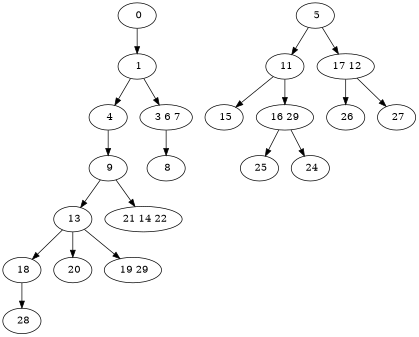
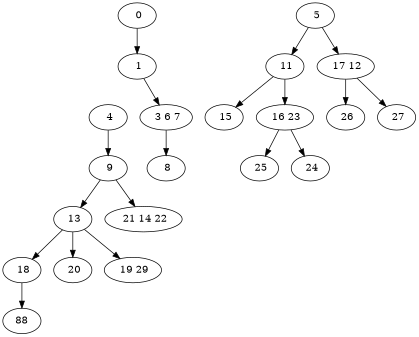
  digraph {
    " 0"
    " 1"
    " 4"
    " 3 6 7"
    " 9"
    " 8"
    " 5"
    " 11"
    " 17 12"
    " 13"
    " 21 14 22"
    " 15"
-   " 16 23" [label="16 29"]
+   " 16 23"
    " 26"
    " 27"
    " 18"
    " 20"
    " 19 29"
-   " 28"
+   " 28" [label=88]
    " 25"
    " 24"
    " 0" -> " 1"
-   " 1" -> " 4"
    " 1" -> " 3 6 7"
    " 4" -> " 9"
    " 3 6 7" -> " 8"
    " 9" -> " 13"
    " 9" -> " 21 14 22"
    " 5" -> " 11"
    " 5" -> " 17 12"
    " 11" -> " 15"
    " 11" -> " 16 23"
    " 17 12" -> " 26"
    " 17 12" -> " 27"
    " 13" -> " 18"
    " 13" -> " 20"
    " 13" -> " 19 29"
    " 16 23" -> " 25"
    " 16 23" -> " 24"
    " 18" -> " 28"
  }
